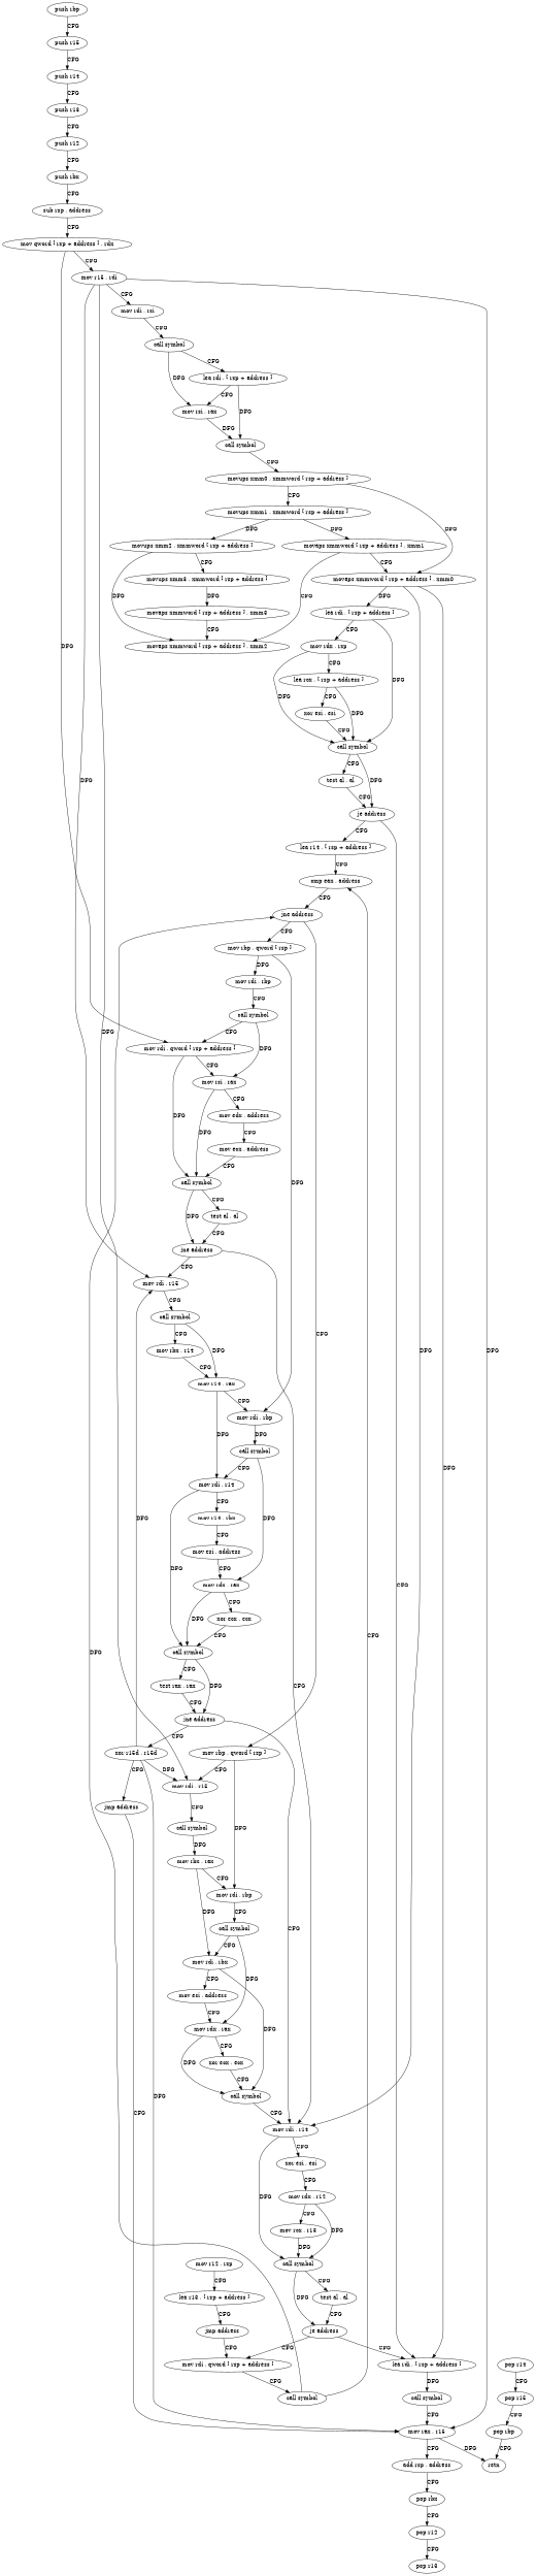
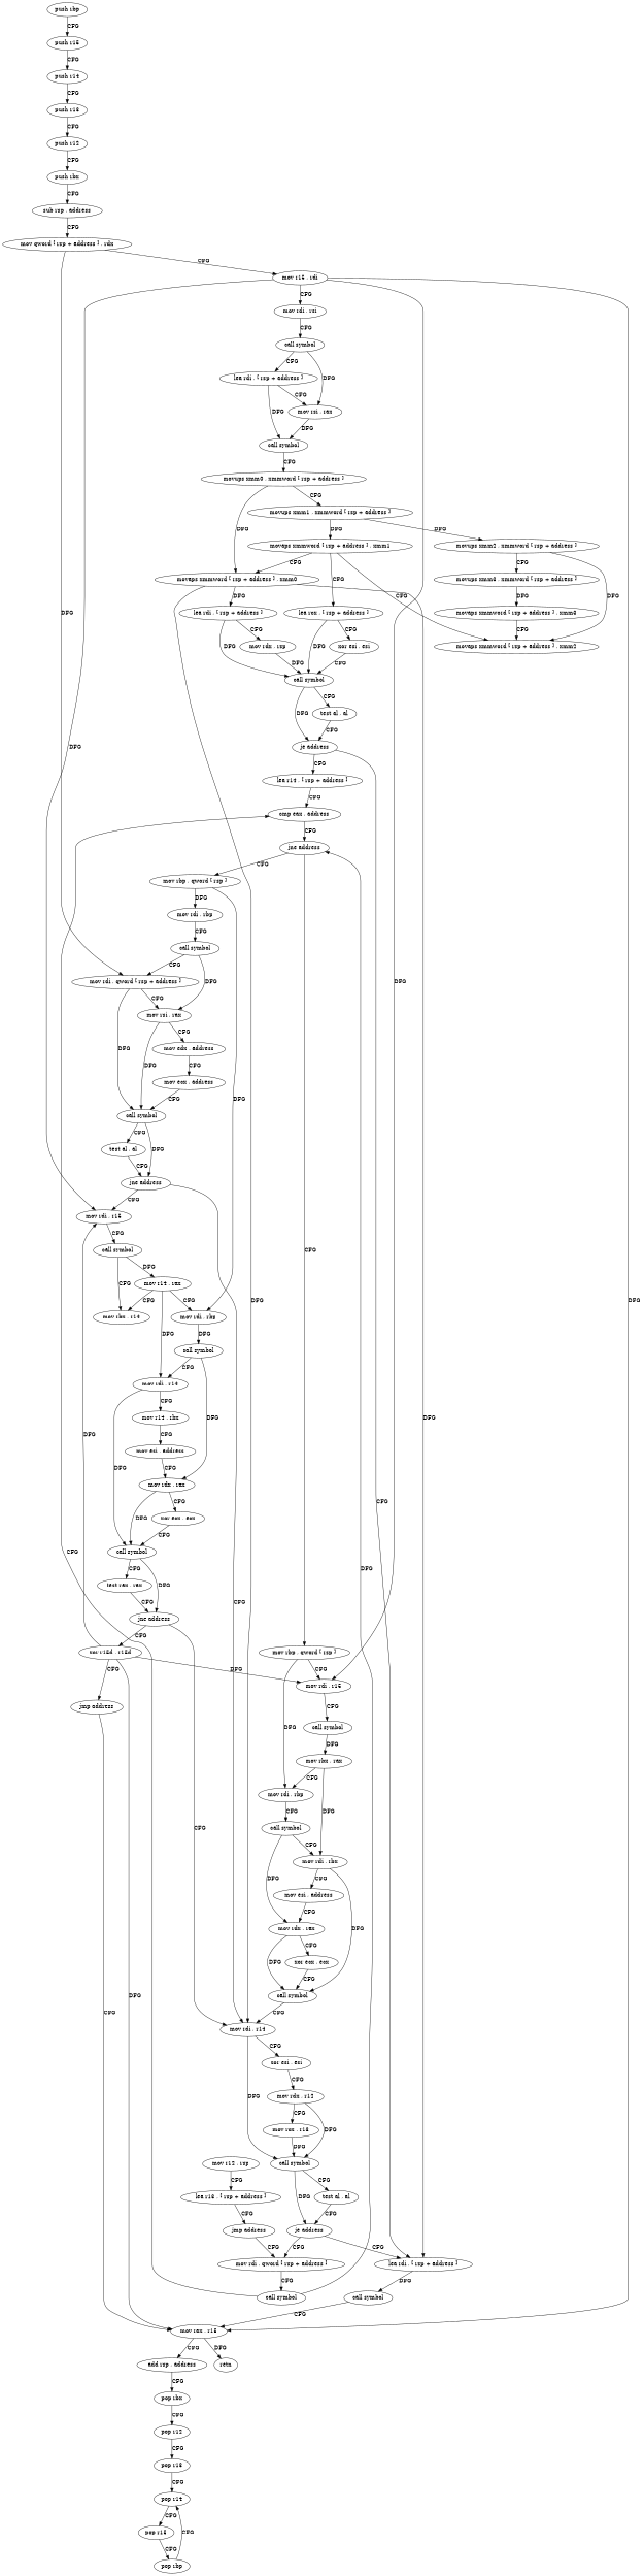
  digraph {
    n1 [label="push rbp"]
    n2 [label="push r15"]
    n3 [label="push r14"]
    n4 [label="push r13"]
    n5 [label="push r12"]
    n6 [label="push rbx"]
    n7 [label="sub rsp , address"]
    n8 [label="mov qword [ rsp + address ] , rdx"]
    n9 [label="mov r15 , rdi"]
    n10 [label="mov rdi , qword [ rsp + address ]"]
    n11 [label="mov rdi , rsi"]
    n12 [label="mov rax , r15"]
    n13 [label="mov rdi , r15"]
    n14 [label="mov rdi , r15"]
    n15 [label="mov rsi , rax"]
    n16 [label="call symbol"]
    n17 [label="call symbol"]
    n18 [label="add rsp , address"]
    n19 [label=retn]
    n20 [label="call symbol"]
    n21 [label="call symbol"]
    n22 [label="lea rdi , [ rsp + address ]"]
    n23 [label="mov rsi , rax"]
    n24 [label="call symbol"]
    n25 [label="movups xmm0 , xmmword [ rsp + address ]"]
    n26 [label="movups xmm1 , xmmword [ rsp + address ]"]
    n27 [label="movaps xmmword [ rsp + address ] , xmm0"]
    n28 [label="movups xmm2 , xmmword [ rsp + address ]"]
    n29 [label="movaps xmmword [ rsp + address ] , xmm1"]
    n30 [label="lea rdi , [ rsp + address ]"]
    n31 [label="lea rdi , [ rsp + address ]"]
    n32 [label="mov rdi , r14"]
    n33 [label="movups xmm3 , xmmword [ rsp + address ]"]
    n34 [label="movaps xmmword [ rsp + address ] , xmm2"]
    n35 [label="movaps xmmword [ rsp + address ] , xmm3"]
    n36 [label="mov rdx , rsp"]
    n37 [label="call symbol"]
    n38 [label="call symbol"]
    n39 [label="xor esi , esi"]
    n40 [label="call symbol"]
    n41 [label="lea rcx , [ rsp + address ]"]
    n42 [label="test al , al"]
    n43 [label="je address"]
    n44 [label="xor esi , esi"]
    n45 [label="lea r14 , [ rsp + address ]"]
    n46 [label="cmp eax , address"]
    n47 [label="mov r12 , rsp"]
    n48 [label="lea r13 , [ rsp + address ]"]
    n49 [label="pop rbx"]
    n50 [label="jmp address"]
    n51 [label="mov rdi , qword [ rsp + address ]"]
    n52 [label="call symbol"]
    n53 [label="jne address"]
    n54 [label="mov rbp , qword [ rsp ]"]
    n55 [label="mov rbp , qword [ rsp ]"]
    n56 [label="mov rdi , rbp"]
    n57 [label="mov rdi , rbp"]
    n58 [label="mov rdi , rbp"]
    n59 [label="call symbol"]
    n60 [label="call symbol"]
    n61 [label="call symbol"]
    n62 [label="mov rbx , rax"]
    n63 [label="mov rdi , rbx"]
    n64 [label="mov esi , address"]
    n65 [label="call symbol"]
    n66 [label="mov rdx , rax"]
    n67 [label="xor ecx , ecx"]
    n68 [label="mov rdx , r12"]
    n69 [label="test al , al"]
    n70 [label="je address"]
    n71 [label="mov edx , address"]
    n72 [label="test al , al"]
    n73 [label="jne address"]
    n74 [label="mov ecx , address"]
    n75 [label="mov rbx , r14"]
    n76 [label="mov r14 , rax"]
    n77 [label="mov rcx , r13"]
    n78 [label="mov rdi , r14"]
    n79 [label="mov r14 , rbx"]
    n80 [label="call symbol"]
    n81 [label="mov rdx , rax"]
    n82 [label="xor ecx , ecx"]
    n83 [label="mov esi , address"]
    n84 [label="test rax , rax"]
    n85 [label="jne address"]
    n86 [label="xor r15d , r15d"]
    n87 [label="jmp address"]
    n88 [label="pop r12"]
    n89 [label="pop r13"]
    n90 [label="pop r14"]
    n91 [label="pop r15"]
    n92 [label="pop rbp"]
    n1 -> n2 [label=CFG]
    n2 -> n3 [label=CFG]
    n3 -> n4 [label=CFG]
    n4 -> n5 [label=CFG]
    n5 -> n6 [label=CFG]
    n6 -> n7 [label=CFG]
    n7 -> n8 [label=CFG]
    n8 -> n9 [label=CFG]
    n8 -> n10 [label=DFG]
    n9 -> n11 [label=CFG]
    n9 -> n12 [label=DFG]
    n9 -> n13 [label=DFG]
    n9 -> n14 [label=DFG]
    n10 -> n15 [label=CFG]
    n10 -> n16 [label=DFG]
    n11 -> n17 [label=CFG]
    n12 -> n18 [label=CFG]
    n12 -> n19 [label=DFG]
    n13 -> n20 [label=CFG]
    n14 -> n21 [label=CFG]
    n15 -> n16 [label=DFG]
    n15 -> n71 [label=CFG]
    n16 -> n72 [label=CFG]
    n16 -> n73 [label=DFG]
    n17 -> n22 [label=CFG]
    n17 -> n23 [label=DFG]
    n18 -> n49 [label=CFG]
    n20 -> n62 [label=DFG]
    n21 -> n75 [label=CFG]
    n21 -> n76 [label=DFG]
    n22 -> n23 [label=CFG]
    n22 -> n24 [label=DFG]
    n23 -> n24 [label=DFG]
    n24 -> n25 [label=CFG]
    n25 -> n26 [label=CFG]
    n25 -> n27 [label=DFG]
    n26 -> n28 [label=DFG]
    n26 -> n29 [label=DFG]
    n27 -> n30 [label=DFG]
    n27 -> n31 [label=DFG]
    n27 -> n32 [label=DFG]
    n28 -> n33 [label=CFG]
    n28 -> n34 [label=DFG]
    n29 -> n27 [label=CFG]
    n29 -> n34 [label=CFG]
    n30 -> n36 [label=CFG]
    n30 -> n37 [label=DFG]
    n31 -> n38 [label=DFG]
    n32 -> n39 [label=CFG]
    n32 -> n40 [label=DFG]
    n33 -> n35 [label=DFG]
    n35 -> n34 [label=CFG]
    n36 -> n37 [label=DFG]
-   n36 -> n41 [label=CFG]
+   n29 -> n41 [label=CFG]
    n37 -> n42 [label=CFG]
    n37 -> n43 [label=DFG]
    n38 -> n12 [label=CFG]
    n39 -> n68 [label=CFG]
    n40 -> n69 [label=CFG]
    n40 -> n70 [label=DFG]
    n41 -> n37 [label=DFG]
    n41 -> n44 [label=CFG]
    n42 -> n43 [label=CFG]
    n43 -> n31 [label=CFG]
    n43 -> n45 [label=CFG]
    n44 -> n37 [label=CFG]
    n45 -> n46 [label=CFG]
    n46 -> n53 [label=CFG]
    n47 -> n48 [label=CFG]
    n48 -> n50 [label=CFG]
    n49 -> n88 [label=CFG]
    n50 -> n51 [label=CFG]
    n51 -> n52 [label=CFG]
    n52 -> n46 [label=CFG]
    n52 -> n53 [label=DFG]
    n53 -> n54 [label=CFG]
    n53 -> n55 [label=CFG]
    n54 -> n13 [label=CFG]
    n54 -> n56 [label=DFG]
    n55 -> n57 [label=DFG]
    n55 -> n58 [label=DFG]
    n56 -> n59 [label=CFG]
    n57 -> n60 [label=CFG]
    n58 -> n61 [label=DFG]
    n59 -> n63 [label=CFG]
    n59 -> n66 [label=DFG]
    n60 -> n10 [label=CFG]
    n60 -> n15 [label=DFG]
    n61 -> n78 [label=CFG]
    n61 -> n81 [label=DFG]
    n62 -> n56 [label=CFG]
    n62 -> n63 [label=DFG]
    n63 -> n64 [label=CFG]
    n63 -> n65 [label=DFG]
    n64 -> n66 [label=CFG]
    n65 -> n32 [label=CFG]
    n66 -> n65 [label=DFG]
    n66 -> n67 [label=CFG]
    n67 -> n65 [label=CFG]
    n68 -> n40 [label=DFG]
    n68 -> n77 [label=CFG]
    n69 -> n70 [label=CFG]
    n70 -> n31 [label=CFG]
    n70 -> n51 [label=CFG]
    n71 -> n74 [label=CFG]
    n72 -> n73 [label=CFG]
    n73 -> n14 [label=CFG]
    n73 -> n32 [label=CFG]
    n74 -> n16 [label=CFG]
-   n75 -> n76 [label=CFG]
+   n76 -> n75 [label=CFG]
    n76 -> n58 [label=CFG]
    n76 -> n78 [label=DFG]
    n77 -> n40 [label=DFG]
    n78 -> n79 [label=CFG]
    n78 -> n80 [label=DFG]
    n79 -> n83 [label=CFG]
    n80 -> n84 [label=CFG]
    n80 -> n85 [label=DFG]
    n81 -> n80 [label=DFG]
    n81 -> n82 [label=CFG]
    n82 -> n80 [label=CFG]
    n83 -> n81 [label=CFG]
    n84 -> n85 [label=CFG]
    n85 -> n32 [label=CFG]
    n85 -> n86 [label=CFG]
    n86 -> n12 [label=DFG]
    n86 -> n13 [label=DFG]
    n86 -> n14 [label=DFG]
    n86 -> n87 [label=CFG]
    n87 -> n12 [label=CFG]
    n88 -> n89 [label=CFG]
+   n89 -> n90 [label=CFG]
    n90 -> n91 [label=CFG]
    n91 -> n92 [label=CFG]
-   n92 -> n19 [label=CFG]
+   n92 -> n90 [label=CFG]
  }
